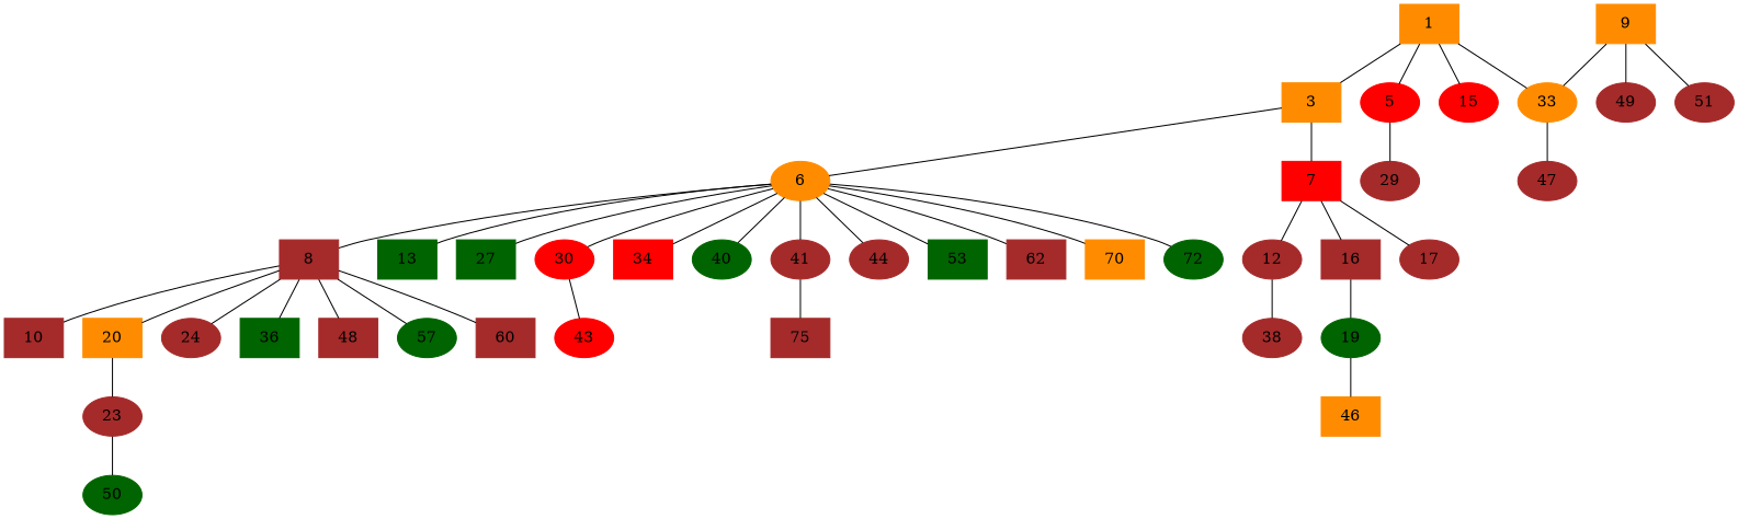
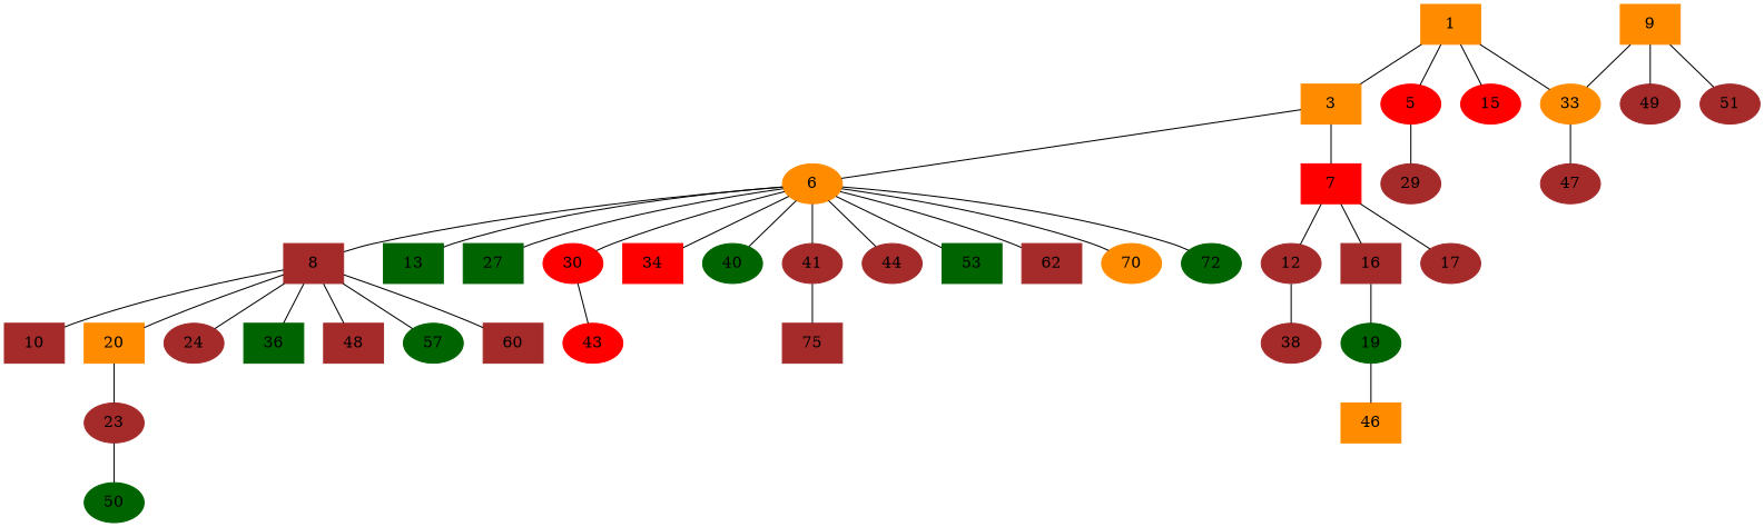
  graph {
    node [color=brown shape=ellipse style=filled]
    1 [color=darkorange shape=box super="+2"]
    3 [color=darkorange shape=box super="+4"]
    5 [color=red]
    15 [color=red]
    33 [color=darkorange super="+35"]
    6 [color=darkorange super="+11+18+25"]
    7 [color=red shape=box]
    29 [super="+32+61"]
    9 [color=darkorange shape=box super="+14"]
    49
    51 [super="+58"]
    8 [shape=box]
    13 [color=darkgreen shape=box super="+21"]
    27 [color=darkgreen shape=box super="+42"]
    30 [color=red super="+67+56+39"]
    34 [color=red shape=box]
    40 [color=darkgreen super="+52"]
    41 [super="+54"]
    44
    53 [color=darkgreen shape=box]
    62 [shape=box super="+79+74"]
-   70 [color=darkorange shape=box]
+   70 [color=darkorange]
    72 [color=darkgreen super="+80+81"]
    12
    16 [shape=box super="+66"]
    17 [super="+55"]
    10 [shape=box super="+69"]
    20 [color=darkorange shape=box]
    24 [super="+65"]
    36 [color=darkgreen shape=box]
    48 [shape=box super="+78"]
    57 [color=darkgreen]
    60 [shape=box]
    43 [color=red super="+73"]
    75 [shape=box]
    38
    19 [color=darkgreen]
    23 [super="+37"]
    47
    46 [color=darkorange shape=box]
    50 [color=darkgreen]
    1 -- 3
    1 -- 5
    1 -- 15
    1 -- 33
    3 -- 6
    3 -- 7
    5 -- 29
    33 -- 47
    6 -- 8
    6 -- 13
    6 -- 27
    6 -- 30
    6 -- 34
    6 -- 40
    6 -- 41
    6 -- 44
    6 -- 53
    6 -- 62
    6 -- 70
    6 -- 72
    7 -- 12
    7 -- 16
    7 -- 17
    9 -- 33
    9 -- 49
    9 -- 51
    8 -- 10
    8 -- 20
    8 -- 24
    8 -- 36
    8 -- 48
    8 -- 57
    8 -- 60
    30 -- 43
    41 -- 75
    12 -- 38
    16 -- 19
    20 -- 23
    19 -- 46
    23 -- 50
  }
